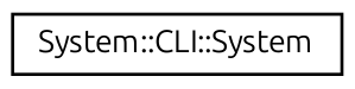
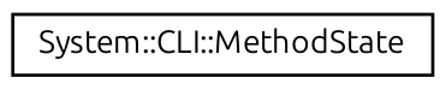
  digraph {
    rankdir=LR
    fontname=Ubuntu
-   n1 [color=black fillcolor=white fontname=Ubuntu fontsize=10 height=0.2 label="System::CLI::System" shape=record style=filled width=0.4]
+   n1 [color=black fillcolor=white fontname=Ubuntu fontsize=10 height=0.2 label="System::CLI::MethodState" shape=record style=filled width=0.4]
  }
